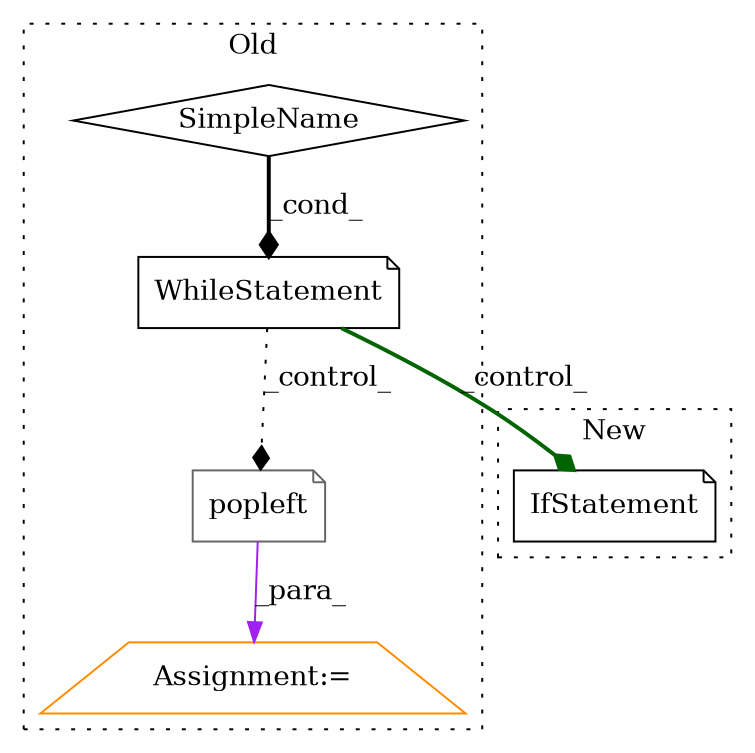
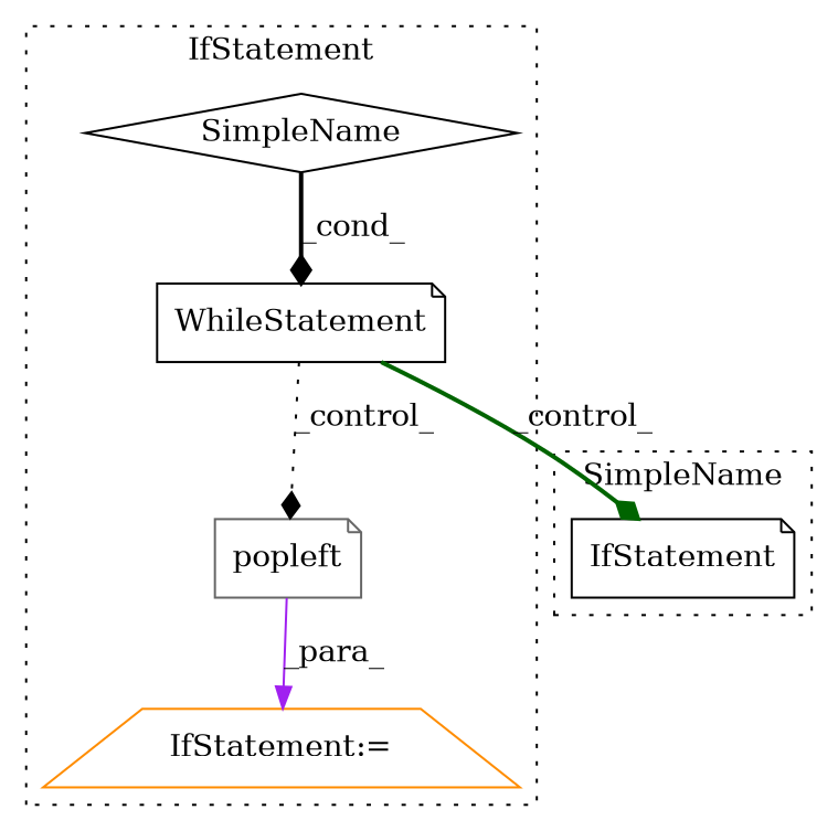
  digraph {
    node [color=black shape=note]
    edge [arrowhead=diamond color=black style=bold]
    n1 [a=32 color=gray40 l=9 label=popleft s=13545]
-   n2 [a=7 color=darkorange l=1 label="Assignment:=" s=13526 shape=trapezium]
+   n2 [a=7 color=darkorange l=1 label="IfStatement:=" s=13526 shape=trapezium]
    n3 [a=42 label=SimpleName shape=diamond]
    n4 [a=61 l="7,2" label=WhileStatement s="13470,13505"]
    n5 [a=25 l="4,2" label=IfStatement s="13334,13356"]
    subgraph cluster_1 {
-     label=Old
+     label=IfStatement
      style=dotted
      n1
      n2
      n3
      n4
    }
    subgraph cluster_2 {
-     label=New
+     label=SimpleName
      style=dotted
      n5
    }
    n1 -> n2 [arrowhead=normal color=purple label=_para_ style=solid]
    n3 -> n4 [label=_cond_]
    n4 -> n1 [label=_control_ style=dotted]
    n4 -> n5 [color=darkgreen label=_control_]
  }
